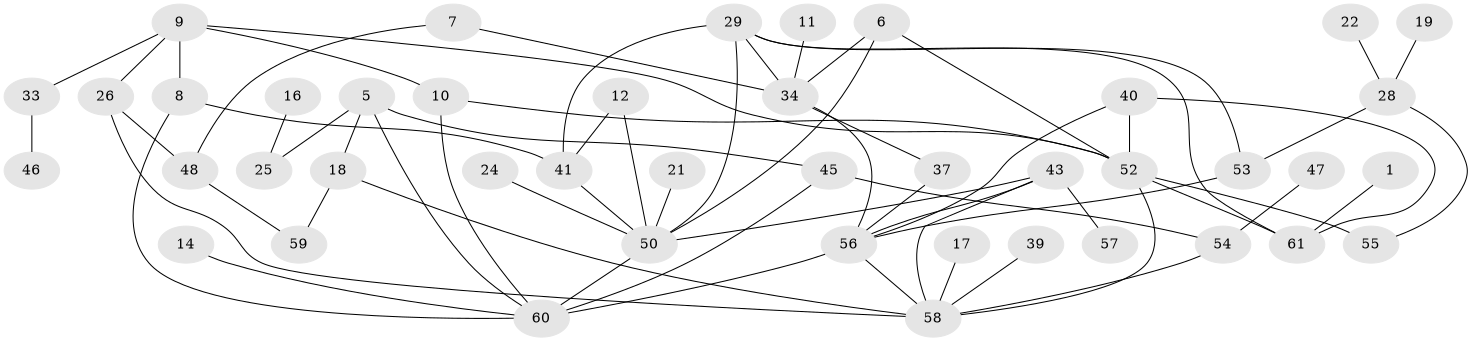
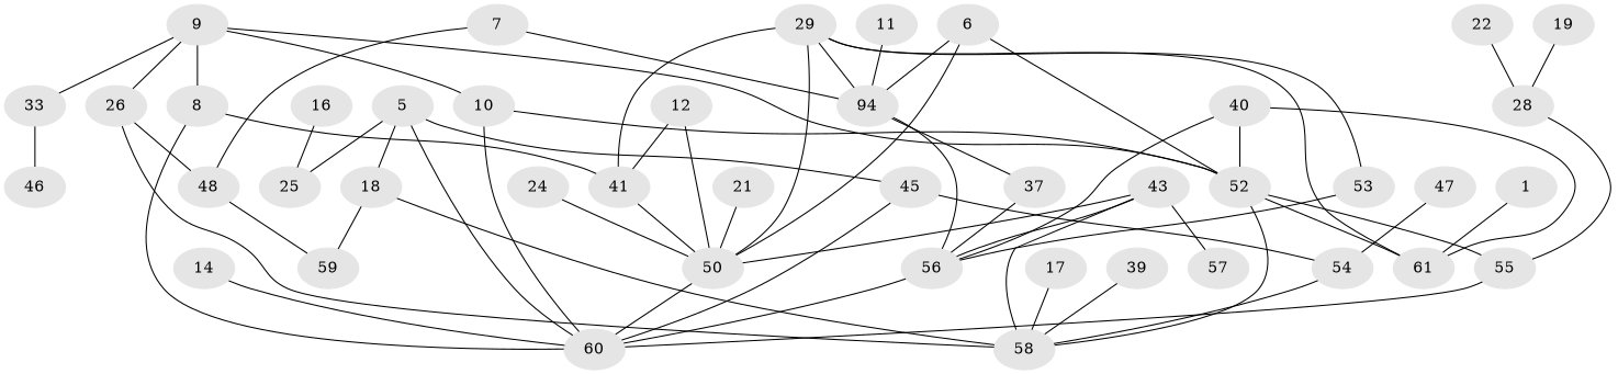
  graph {
    node [color=gray90 style=filled]
    edge [weight=1.0]
    1
    61
    5
    18
    25
    45
    60
    58
    59
    54
    6
-   34
+   34 [label=94]
    50
    52
    37
    56
    55
    7
    48
    8
    41
    9
    10
    26
    33
    12
    46
    11
    14
    28
    53
    16
    17
    19
    21
    22
    24
    29
    39
    40
    43
    57
    47
    1 -- 61
    5 -- 18
    5 -- 25
    5 -- 45
    5 -- 60
    18 -- 58
    18 -- 59
    45 -- 60
    45 -- 54
    54 -- 58
    6 -- 34
    6 -- 50
    6 -- 52
    34 -- 37
    34 -- 56
    50 -- 60
    52 -- 61
    52 -- 58
    52 -- 55
    37 -- 56
    56 -- 60
-   56 -- 58
+   55 -- 60
    7 -- 34
    7 -- 48
    48 -- 59
    8 -- 60
    8 -- 41
    41 -- 50
    9 -- 52
    9 -- 8
    9 -- 10
    9 -- 26
    9 -- 33
    10 -- 60
    10 -- 52
    26 -- 58
    26 -- 48
    33 -- 46
    12 -- 50
    12 -- 41
    11 -- 34
    14 -- 60
    28 -- 55
-   28 -- 53
    53 -- 56
    16 -- 25
    17 -- 58
    19 -- 28
    21 -- 50
    22 -- 28
    24 -- 50
    29 -- 61
    29 -- 34
    29 -- 50
    29 -- 41
    29 -- 53
    39 -- 58
    40 -- 61
    40 -- 52
    40 -- 56
    43 -- 58
    43 -- 50
    43 -- 56
    43 -- 57
    47 -- 54
  }
